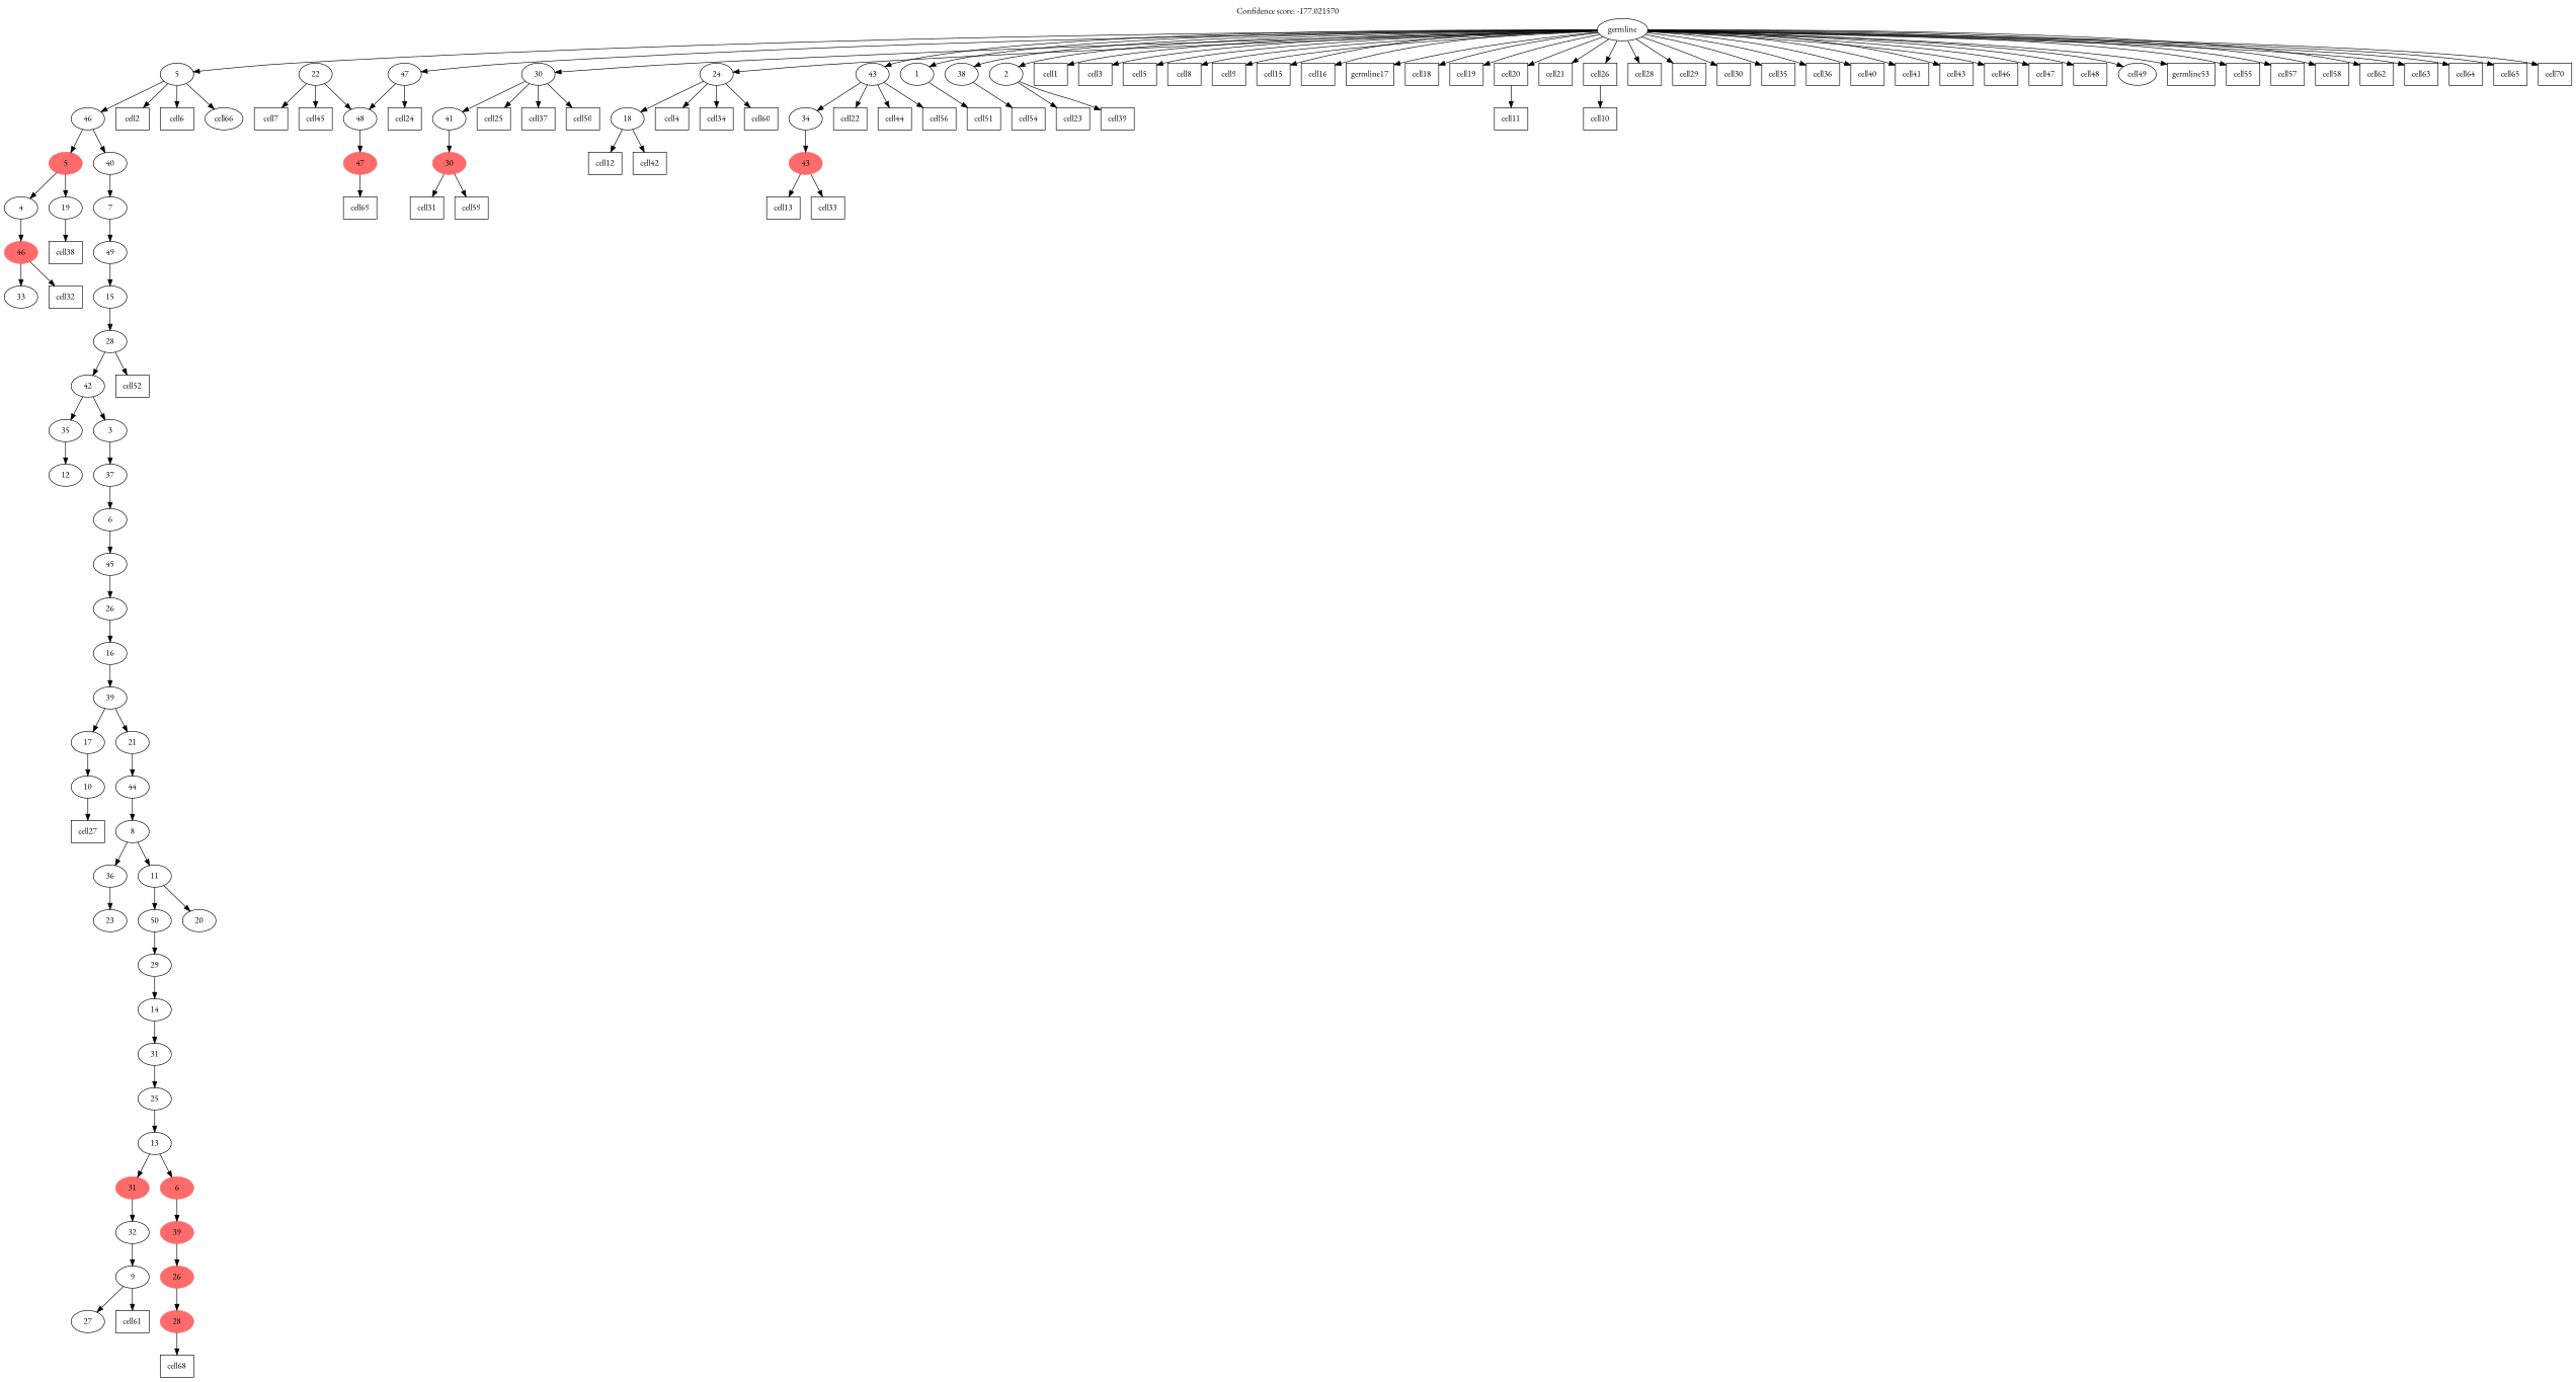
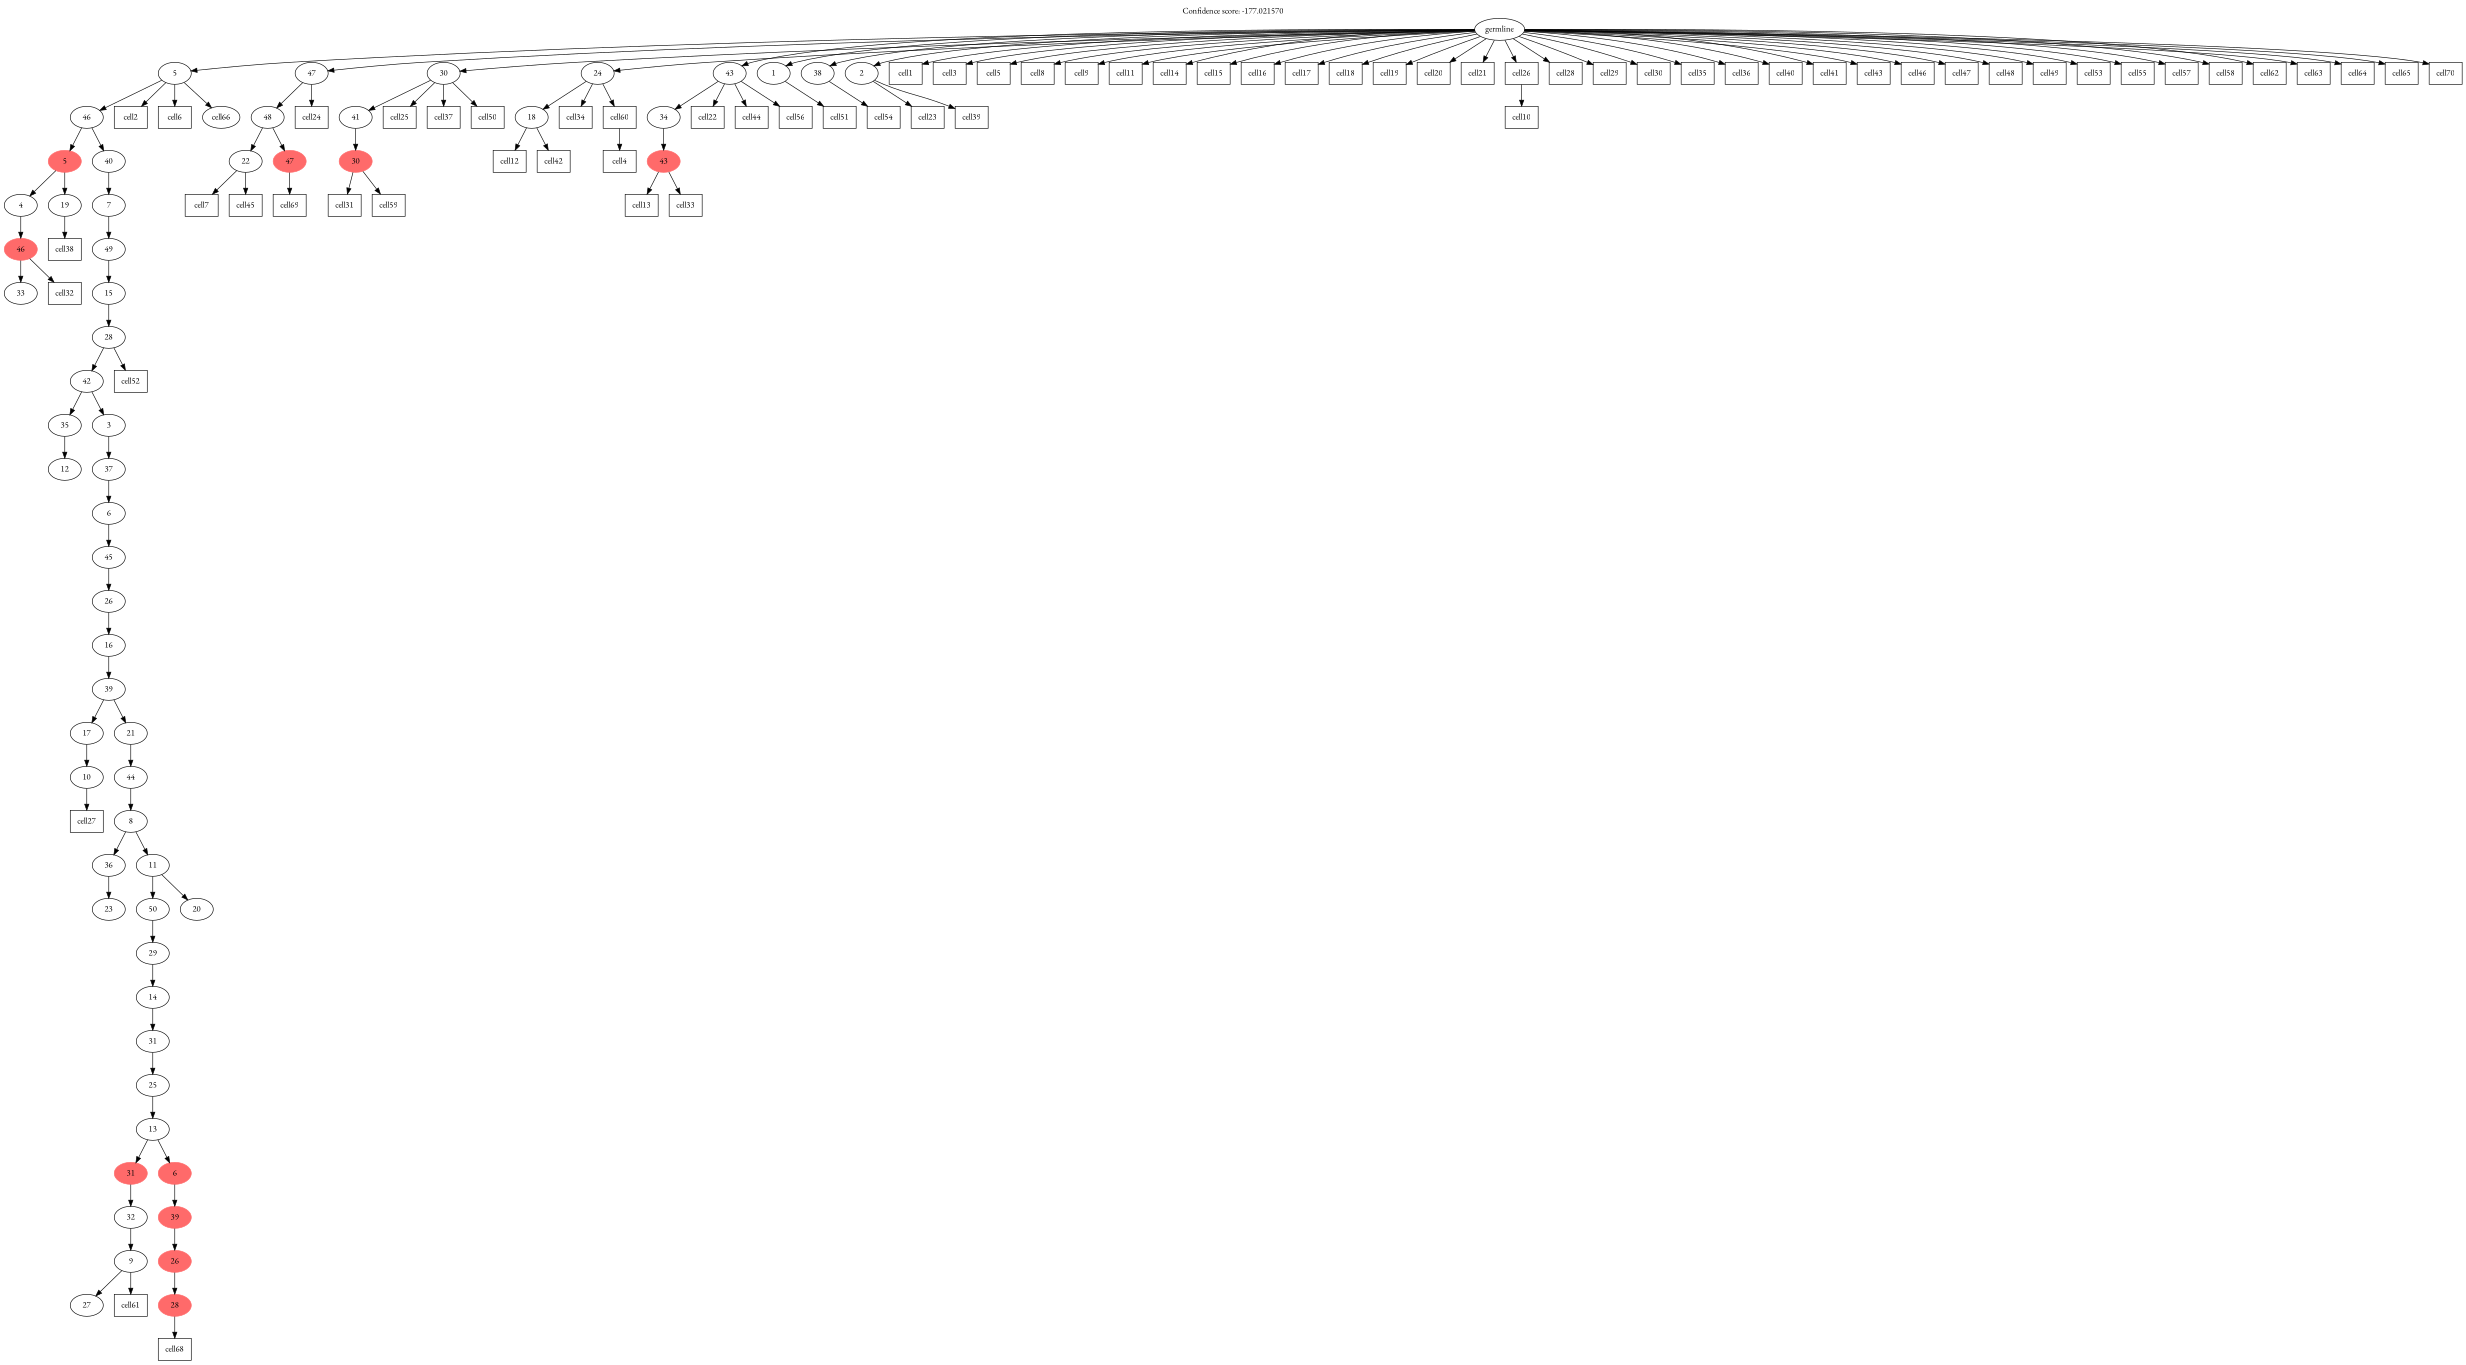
  digraph {
    fontname="EB Garamond"
    label="Confidence score: -177.021570"
    labelloc=t
    node [fontname="EB Garamond" shape=box]
    edge [fontname="EB Garamond"]
    n1 [color=indianred1 label=46 style=filled shape=""]
    n2 [label=33 shape=""]
    cell32
    n4 [label=4 shape=""]
    n5 [color=indianred1 label=5 style=filled shape=""]
    n6 [label=19 shape=""]
    cell38
    n8 [label=35 shape=""]
    n9 [label=12 shape=""]
    n10 [label=17 shape=""]
    n11 [label=10 shape=""]
    cell27
    n13 [label=36 shape=""]
    n14 [label=23 shape=""]
    n15 [label=9 shape=""]
    n16 [label=27 shape=""]
    cell61
    n18 [label=32 shape=""]
    n19 [color=indianred1 label=31 style=filled shape=""]
    n20 [color=indianred1 label=26 style=filled shape=""]
    n21 [color=indianred1 label=28 style=filled shape=""]
    cell68
    n23 [color=indianred1 label=39 style=filled shape=""]
    n24 [color=indianred1 label=6 style=filled shape=""]
    n25 [label=13 shape=""]
    n26 [label=25 shape=""]
    n27 [label=31 shape=""]
    n28 [label=14 shape=""]
    n29 [label=29 shape=""]
    n30 [label=50 shape=""]
    n31 [label=11 shape=""]
    n32 [label=20 shape=""]
    n33 [label=8 shape=""]
    n34 [label=44 shape=""]
    n35 [label=21 shape=""]
    n36 [label=39 shape=""]
    n37 [label=16 shape=""]
    n38 [label=26 shape=""]
    n39 [label=45 shape=""]
    n40 [label=6 shape=""]
    n41 [label=37 shape=""]
    n42 [label=3 shape=""]
    n43 [label=42 shape=""]
    n44 [label=28 shape=""]
    cell52
    n46 [label=15 shape=""]
    n47 [label=49 shape=""]
    n48 [label=7 shape=""]
    n49 [label=40 shape=""]
    n50 [label=46 shape=""]
    n51 [label=5 shape=""]
    cell2
    cell6
    cell66 [shape=ellipse]
    n55 [label=48 shape=""]
    n56 [label=22 shape=""]
    n57 [color=indianred1 label=47 style=filled shape=""]
    cell7
    cell45
    cell69
    n61 [label=47 shape=""]
    cell24
    n63 [label=41 shape=""]
    n64 [color=indianred1 label=30 style=filled shape=""]
    cell31
    cell59
    n67 [label=30 shape=""]
    cell25
    cell37
    cell50
    n71 [label=24 shape=""]
    n72 [label=18 shape=""]
    cell4
    cell34
    cell60
    cell12
    cell42
    n78 [label=34 shape=""]
    n79 [color=indianred1 label=43 style=filled shape=""]
    cell13
    cell33
    n82 [label=43 shape=""]
    cell22
    cell44
    cell56
    n86 [label=germline shape=""]
    n87 [label=1 shape=""]
    n88 [label=38 shape=""]
    n89 [label=2 shape=""]
    cell1
    cell3
    cell5
    cell8
    cell9
    cell11
+   cell14
    cell15
    cell16
-   cell17 [label=germline17]
+   cell17
    cell18
    cell19
    cell20
    cell21
    cell26
    cell28
    cell29
    cell30
    cell35
    cell36
    cell40
    cell41
    cell43
    cell46
    cell47
    cell48
-   cell49 [shape=ellipse]
-   cell53 [label=germline53]
+   cell49
+   cell53
    cell55
    cell57
    cell58
    cell62
    cell63
    cell64
    cell65
    cell70
    cell51
    cell54
    cell23
    cell39
    cell10
    n1 -> n2
    n1 -> cell32
    n4 -> n1
    n5 -> n4
    n5 -> n6
    n6 -> cell38
    n8 -> n9
    n10 -> n11
    n11 -> cell27
    n13 -> n14
    n15 -> n16
    n15 -> cell61
    n18 -> n15
    n19 -> n18
    n20 -> n21
    n21 -> cell68
    n23 -> n20
    n24 -> n23
    n25 -> n19
    n25 -> n24
    n26 -> n25
    n27 -> n26
    n28 -> n27
    n29 -> n28
    n30 -> n29
    n31 -> n30
    n31 -> n32
    n33 -> n13
    n33 -> n31
    n34 -> n33
    n35 -> n34
    n36 -> n10
    n36 -> n35
    n37 -> n36
    n38 -> n37
    n39 -> n38
    n40 -> n39
    n41 -> n40
    n42 -> n41
    n43 -> n8
    n43 -> n42
    n44 -> n43
    n44 -> cell52
    n46 -> n44
    n47 -> n46
    n48 -> n47
    n49 -> n48
    n50 -> n5
    n50 -> n49
    n51 -> n50
    n51 -> cell2
    n51 -> cell6
    n51 -> cell66
-   n56 -> n55
+   n55 -> n56
    n55 -> n57
    n56 -> cell7
    n56 -> cell45
    n57 -> cell69
    n61 -> n55
    n61 -> cell24
    n63 -> n64
    n64 -> cell31
    n64 -> cell59
    n67 -> n63
    n67 -> cell25
    n67 -> cell37
    n67 -> cell50
    n71 -> n72
-   n71 -> cell4
+   cell60 -> cell4
    n71 -> cell34
    n71 -> cell60
    n72 -> cell12
    n72 -> cell42
    n78 -> n79
    n79 -> cell13
    n79 -> cell33
    n82 -> n78
    n82 -> cell22
    n82 -> cell44
    n82 -> cell56
    n86 -> n51
    n86 -> n61
    n86 -> n67
    n86 -> n71
    n86 -> n82
    n86 -> n87
    n86 -> n88
    n86 -> n89
    n86 -> cell1
    n86 -> cell3
    n86 -> cell5
    n86 -> cell8
    n86 -> cell9
-   cell20 -> cell11
+   n86 -> cell11
+   n86 -> cell14
    n86 -> cell15
    n86 -> cell16
    n86 -> cell17
    n86 -> cell18
    n86 -> cell19
    n86 -> cell20
    n86 -> cell21
    n86 -> cell26
    n86 -> cell28
    n86 -> cell29
    n86 -> cell30
    n86 -> cell35
    n86 -> cell36
    n86 -> cell40
    n86 -> cell41
    n86 -> cell43
    n86 -> cell46
    n86 -> cell47
    n86 -> cell48
    n86 -> cell49
    n86 -> cell53
    n86 -> cell55
    n86 -> cell57
    n86 -> cell58
    n86 -> cell62
    n86 -> cell63
    n86 -> cell64
    n86 -> cell65
    n86 -> cell70
    n87 -> cell51
    n88 -> cell54
    n89 -> cell23
    n89 -> cell39
    cell26 -> cell10
  }
